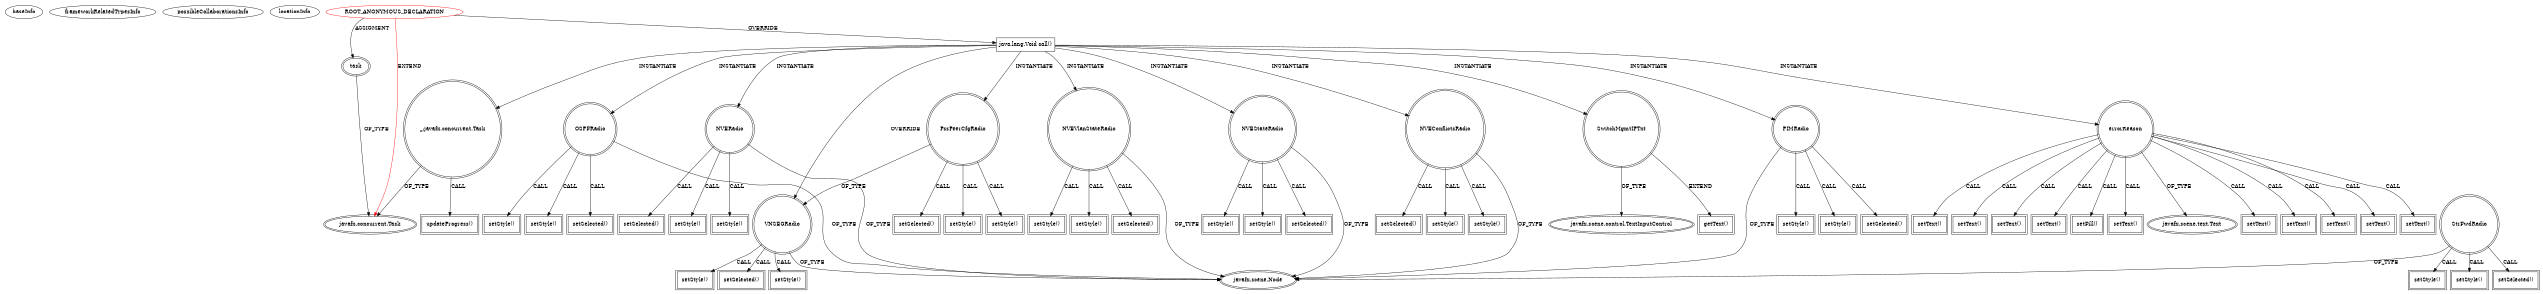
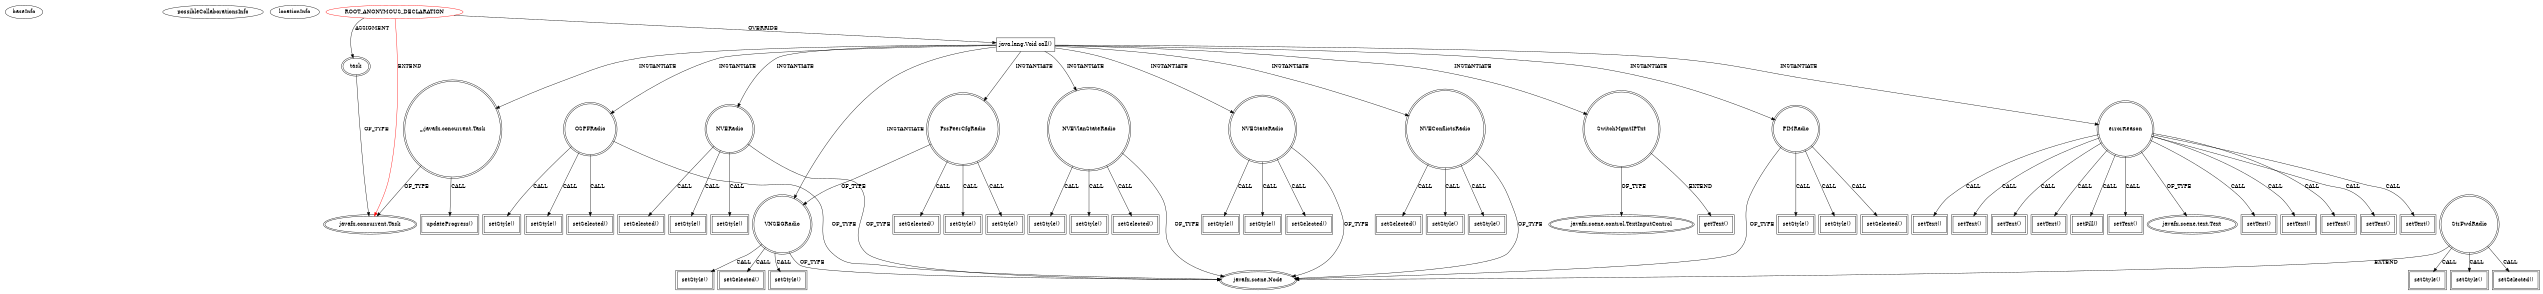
  digraph {
    node [isFrameworkType=true vertexType=INSIDE_CALL peripheries=2 shape=box]
    baseInfo [category=extension_graph graphId=4064 isAnonymous=true possibleRelation=false isFrameworkType="" vertexType="" peripheries="" shape=""]
-   frameworkRelatedTypesInfo [0="javafx.concurrent.Task" isFrameworkType="" vertexType="" peripheries="" shape=""]
    possibleCollaborationsInfo [isFrameworkType="" vertexType="" peripheries="" shape=""]
    locationInfo [contextSignature="void VxlanSanityTest(javafx.event.ActionEvent)" filePath="/sandeepb-CiscoECG/CiscoECG-master/src/ciscoECGFrontend/MyController.java" graphId=4064 projectName="sandeepb-CiscoECG" isFrameworkType="" vertexType="" peripheries="" shape=""]
    n5 [color=red isFrameworkType=false label=ROOT_ANONYMOUS_DECLARATION vertexType=ROOT_ANONYMOUS_DECLARATION peripheries="" shape=""]
    n6 [label="javafx.concurrent.Task" vertexType=FRAMEWORK_CLASS_TYPE shape=""]
    n7 [label=task vertexType=OUTSIDE_VARIABLE_EXPRESION shape=""]
    n8 [isFrameworkType=false label="java.lang.Void call()" vertexType=OVERRIDING_METHOD_DECLARATION peripheries=""]
    n9 [label="_:javafx.concurrent.Task" shape=circle vertexType=VARIABLE_EXPRESION]
    n10 [label=SwitchMgmtIPTxt shape=circle vertexType=VARIABLE_EXPRESION]
    n11 [label=PIMRadio shape=circle vertexType=VARIABLE_EXPRESION]
    n12 [label=errorReason shape=circle vertexType=VARIABLE_EXPRESION]
    n13 [label=OSPFRadio shape=circle vertexType=VARIABLE_EXPRESION]
    n14 [label=NVERadio shape=circle vertexType=VARIABLE_EXPRESION]
    n15 [label=VNSEGRadio shape=circle vertexType=VARIABLE_EXPRESION]
    n16 [label=PssPeerCfgRadio shape=circle vertexType=VARIABLE_EXPRESION]
    n17 [label=NVEVlanStateRadio shape=circle vertexType=VARIABLE_EXPRESION]
    n18 [label=NVEStateRadio shape=circle vertexType=VARIABLE_EXPRESION]
    n19 [label=NVEConflictsRadio shape=circle vertexType=VARIABLE_EXPRESION]
    n20 [label="updateProgress()"]
    n21 [label="javafx.scene.control.TextInputControl" vertexType=FRAMEWORK_CLASS_TYPE shape=""]
    n22 [label="getText()"]
    n23 [label="javafx.scene.Node" vertexType=FRAMEWORK_CLASS_TYPE shape=""]
    n24 [label="setStyle()"]
    n25 [label="setSelected()"]
    n26 [label="setStyle()"]
    n27 [label="javafx.scene.text.Text" vertexType=FRAMEWORK_CLASS_TYPE shape=""]
    n28 [label="setText()"]
    n29 [label="setText()"]
    n30 [label="setText()"]
    n31 [label="setText()"]
    n32 [label="setText()"]
    n33 [label="setText()"]
    n34 [label="setText()"]
    n35 [label="setText()"]
    n36 [label="setText()"]
    n37 [label="setFill()"]
    n38 [label="setText()"]
    n39 [label="setStyle()"]
    n40 [label="setSelected()"]
    n41 [label="setStyle()"]
    n42 [label="setStyle()"]
    n43 [label="setSelected()"]
    n44 [label="setStyle()"]
    n45 [label="setStyle()"]
    n46 [label="setSelected()"]
    n47 [label="setStyle()"]
    n48 [label=StrFwdRadio shape=circle vertexType=VARIABLE_EXPRESION]
    n49 [label="setStyle()"]
    n50 [label="setSelected()"]
    n51 [label="setStyle()"]
    n52 [label="setStyle()"]
    n53 [label="setSelected()"]
    n54 [label="setStyle()"]
    n55 [label="setStyle()"]
    n56 [label="setSelected()"]
    n57 [label="setStyle()"]
    n58 [label="setStyle()"]
    n59 [label="setSelected()"]
    n60 [label="setStyle()"]
    n61 [label="setStyle()"]
    n62 [label="setSelected()"]
    n63 [label="setStyle()"]
    n5 -> n6 [color=red label=EXTEND]
    n5 -> n7 [label=ASSIGMENT]
    n5 -> n8 [label=OVERRIDE]
    n7 -> n6 [label=OF_TYPE]
    n8 -> n9 [label=INSTANTIATE]
    n8 -> n10 [label=INSTANTIATE]
    n8 -> n11 [label=INSTANTIATE]
    n8 -> n12 [label=INSTANTIATE]
    n8 -> n13 [label=INSTANTIATE]
    n8 -> n14 [label=INSTANTIATE]
-   n8 -> n15 [label=OVERRIDE]
+   n8 -> n15 [label=INSTANTIATE]
    n8 -> n16 [label=INSTANTIATE]
    n8 -> n17 [label=INSTANTIATE]
    n8 -> n18 [label=INSTANTIATE]
    n8 -> n19 [label=INSTANTIATE]
    n9 -> n6 [label=OF_TYPE]
    n9 -> n20 [label=CALL]
    n10 -> n21 [label=OF_TYPE]
    n10 -> n22 [label=EXTEND]
    n11 -> n23 [label=OF_TYPE]
    n11 -> n24 [label=CALL]
    n11 -> n25 [label=CALL]
    n11 -> n26 [label=CALL]
    n12 -> n27 [label=OF_TYPE]
    n12 -> n28 [label=CALL]
    n12 -> n29 [label=CALL]
    n12 -> n30 [label=CALL]
    n12 -> n31 [label=CALL]
    n12 -> n32 [label=CALL]
    n12 -> n33 [label=CALL]
    n12 -> n34 [label=CALL]
    n12 -> n35 [label=CALL]
    n12 -> n36 [label=CALL]
    n12 -> n37 [label=CALL]
    n12 -> n38 [label=CALL]
    n13 -> n23 [label=OF_TYPE]
    n13 -> n39 [label=CALL]
    n13 -> n40 [label=CALL]
    n13 -> n41 [label=CALL]
    n14 -> n23 [label=OF_TYPE]
    n14 -> n42 [label=CALL]
    n14 -> n43 [label=CALL]
    n14 -> n44 [label=CALL]
    n15 -> n23 [label=OF_TYPE]
    n15 -> n45 [label=CALL]
    n15 -> n46 [label=CALL]
    n15 -> n47 [label=CALL]
    n16 -> n15 [label=OF_TYPE]
    n16 -> n52 [label=CALL]
    n16 -> n53 [label=CALL]
    n16 -> n54 [label=CALL]
    n17 -> n23 [label=OF_TYPE]
    n17 -> n55 [label=CALL]
    n17 -> n56 [label=CALL]
    n17 -> n57 [label=CALL]
    n18 -> n23 [label=OF_TYPE]
    n18 -> n58 [label=CALL]
    n18 -> n59 [label=CALL]
    n18 -> n60 [label=CALL]
    n19 -> n23 [label=OF_TYPE]
    n19 -> n61 [label=CALL]
    n19 -> n62 [label=CALL]
    n19 -> n63 [label=CALL]
-   n48 -> n23 [label=OF_TYPE]
+   n48 -> n23 [label=EXTEND]
    n48 -> n49 [label=CALL]
    n48 -> n50 [label=CALL]
    n48 -> n51 [label=CALL]
  }
